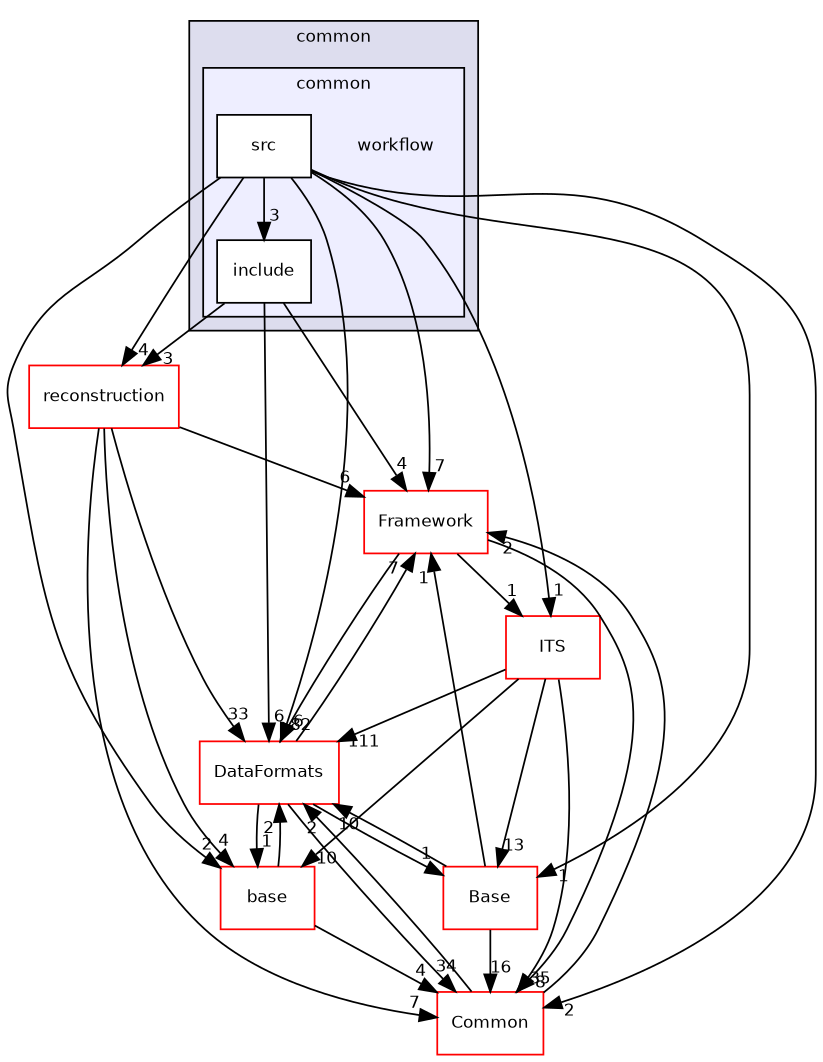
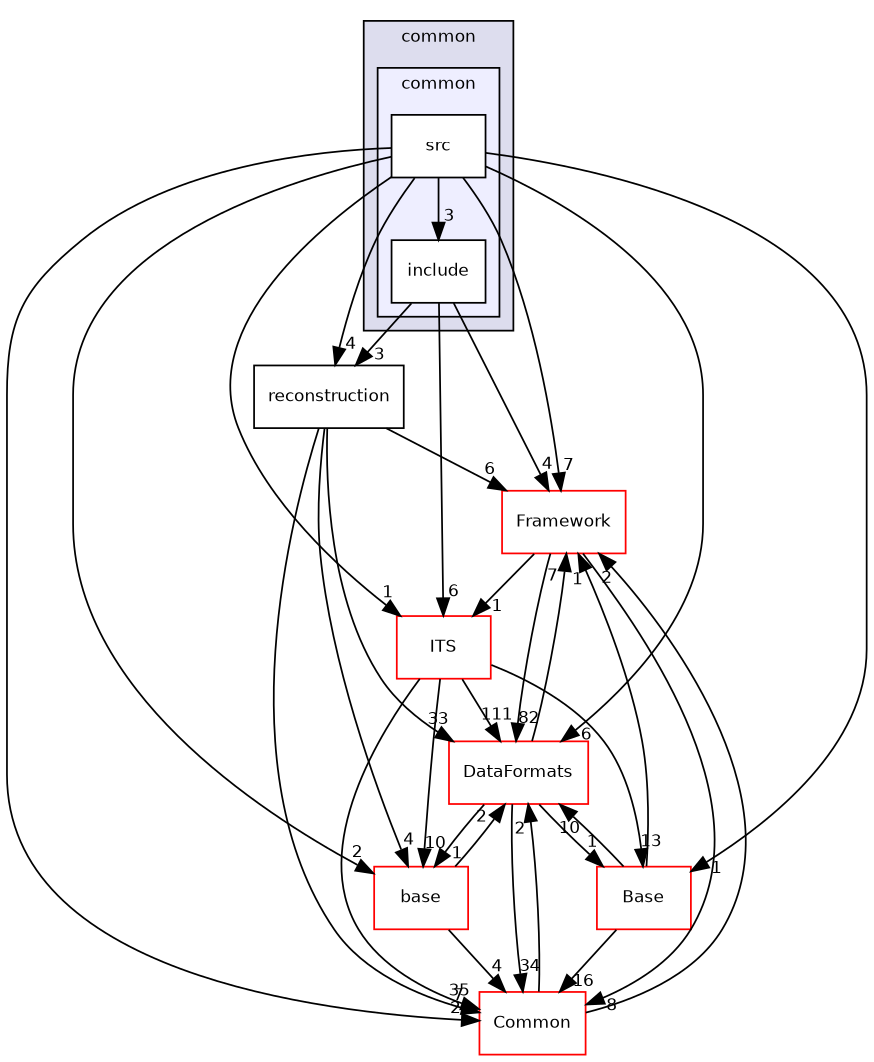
  digraph {
    compound=true
    node [fontname=Helvetica fontsize=10 shape=box color=red]
    edge [headlabel=1 labeldistance=1.5 labelfontname=Helvetica labelfontsize=10]
-   n1 [label=workflow shape=plaintext color=""]
    n2 [color=black fillcolor=white label=include style=filled]
    n3 [color=black fillcolor=white label=src style=filled]
-   n4 [label=reconstruction]
+   n4 [color=black label=reconstruction]
    n5 [label=Framework]
    n6 [label=DataFormats]
    n7 [label=ITS]
    n8 [label=Common]
    n9 [label=Base]
    n10 [label=base]
    subgraph cluster_1 {
      bgcolor="#ddddee"
      fontname=Helvetica
      fontsize=10
      label=common
      pencolor=black
      subgraph cluster_2 {
        bgcolor="#eeeeff"
        fontname=Helvetica
        fontsize=10
        label=common
        pencolor=black
-       n1
        n2
        n3
      }
    }
    n2 -> n4 [headlabel=3]
    n2 -> n5 [headlabel=4]
-   n2 -> n6 [headlabel=6]
+   n2 -> n7 [headlabel=6]
    n3 -> n2 [headlabel=3]
    n3 -> n4 [headlabel=4]
    n3 -> n5 [headlabel=7]
    n3 -> n6 [headlabel=6]
    n3 -> n7
    n3 -> n8 [headlabel=2]
    n3 -> n9
    n3 -> n10 [headlabel=2]
    n4 -> n5 [headlabel=6]
    n4 -> n6 [headlabel=33]
    n4 -> n8 [headlabel=7]
    n4 -> n10 [headlabel=4]
    n5 -> n6 [headlabel=82]
    n5 -> n7
    n5 -> n8 [headlabel=8]
    n6 -> n5 [headlabel=7]
    n6 -> n8 [headlabel=34]
    n6 -> n9
    n6 -> n10
    n7 -> n6 [headlabel=111]
    n7 -> n8 [headlabel=35]
    n7 -> n9 [headlabel=13]
    n7 -> n10 [headlabel=10]
    n8 -> n5 [headlabel=2]
    n8 -> n6 [headlabel=2]
    n9 -> n5
    n9 -> n6 [headlabel=10]
    n9 -> n8 [headlabel=16]
    n10 -> n6 [headlabel=2]
    n10 -> n8 [headlabel=4]
  }
